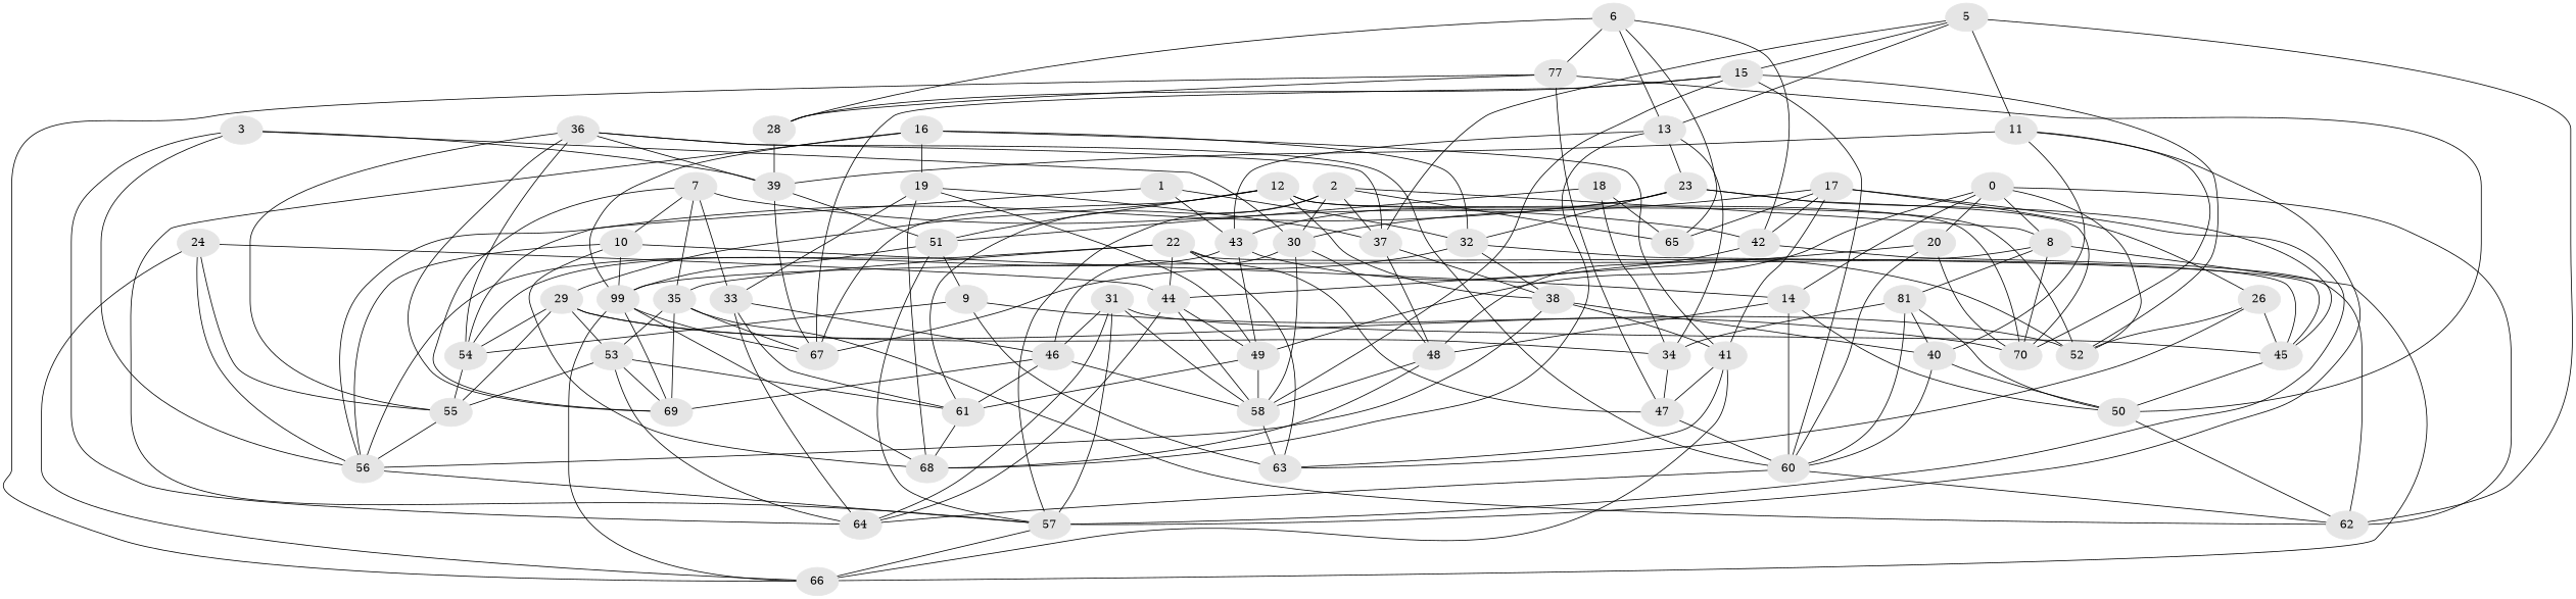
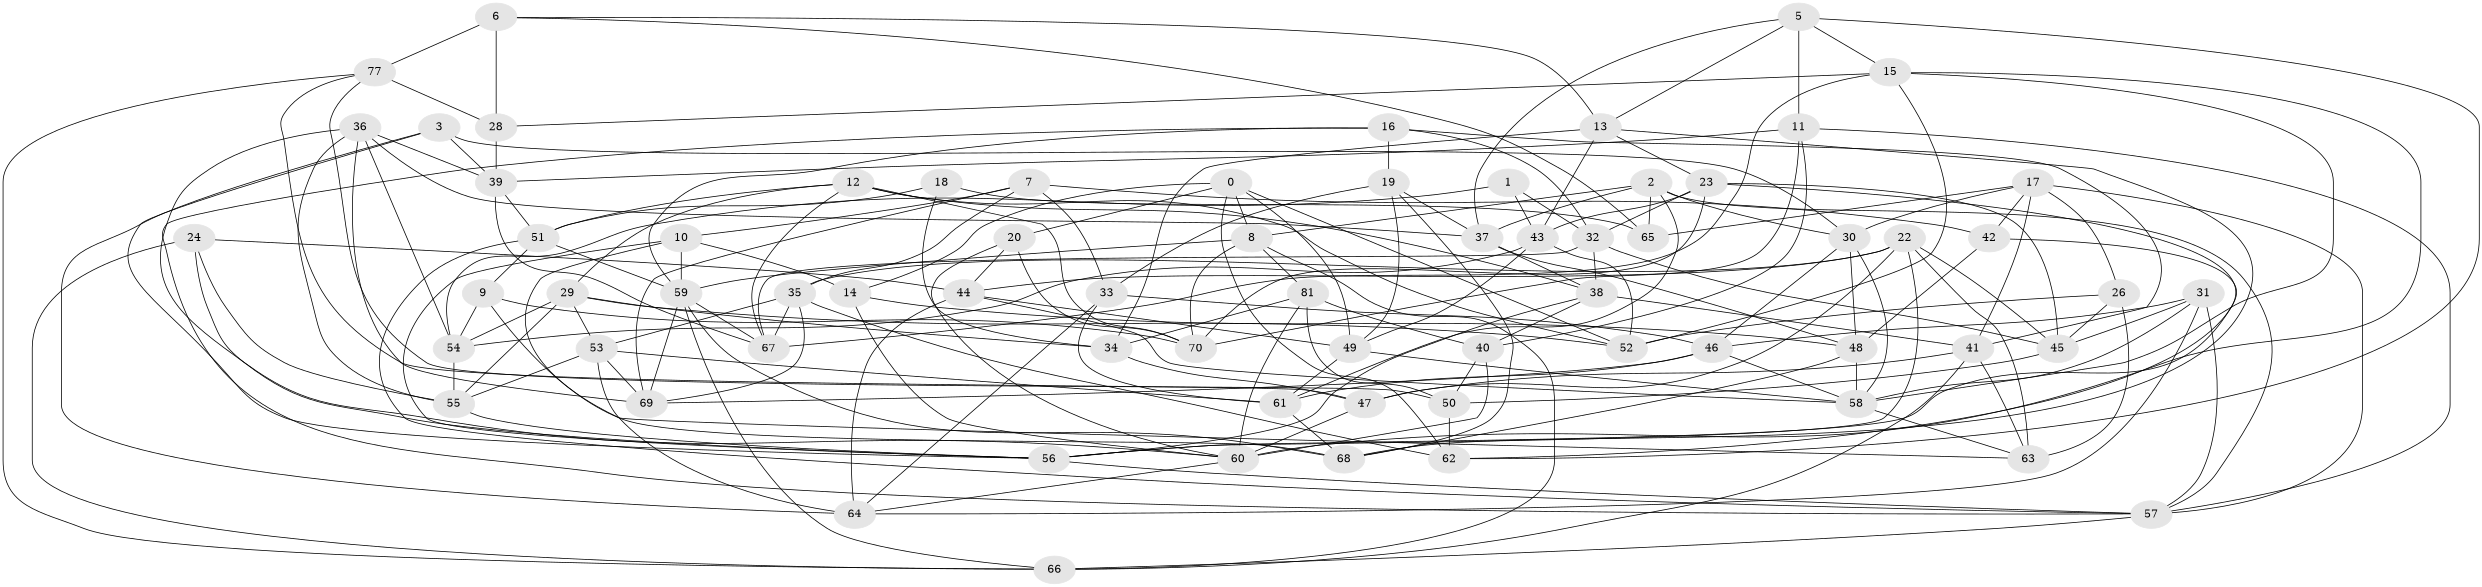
  graph {
    node [color=gray90 style=filled]
    edge [weight=1.0]
    1
    32
    43
    54
    16
    57
-   59 [label=99]
+   59
    19
    41
    38
    67
    45
    49
    52
    55
    2
    8
    30
    37
    61
    65
    n22 [label=81]
    66
    70
    48
    58
    46
    68
    3
    39
    56
    64
    51
    n34 [label=0]
    14
    20
    62
    50
    60
    44
    5
    11
    13
    15
    40
    23
    34
    28
    6
    n50 [label=77]
    42
    47
    7
    10
    33
    35
    69
    53
    9
    63
    12
    29
    17
    26
    18
    22
    24
    31
    36
    1 -- 32
    1 -- 43
    1 -- 54
    32 -- 38
    32 -- 67
    32 -- 45
    43 -- 54
    43 -- 49
    43 -- 52
    54 -- 55
    16 -- 32
    16 -- 57
    16 -- 59
    16 -- 19
    16 -- 41
    57 -- 66
    59 -- 67
    59 -- 66
    59 -- 68
    59 -- 69
    19 -- 49
    19 -- 37
    19 -- 68
    19 -- 33
    41 -- 66
    41 -- 47
    41 -- 63
    38 -- 41
    38 -- 56
    38 -- 40
    45 -- 50
    49 -- 61
    49 -- 58
    55 -- 56
    2 -- 57
    2 -- 8
    2 -- 30
    2 -- 37
    2 -- 61
    2 -- 65
    8 -- 59
    8 -- n22
    8 -- 66
    8 -- 70
    30 -- 48
    30 -- 58
    30 -- 46
    37 -- 38
    37 -- 48
    61 -- 68
    n22 -- 50
    n22 -- 60
    n22 -- 40 [weight=2.0]
    n22 -- 34
    48 -- 58
    48 -- 68
    58 -- 63
    46 -- 61
    46 -- 58
    46 -- 69
    3 -- 30
    3 -- 39
    3 -- 56
    3 -- 64
    39 -- 67
    39 -- 51
    56 -- 57 [weight=2.0]
    51 -- 57
    51 -- 59
    51 -- 9
    n34 -- 49
    n34 -- 52
    n34 -- 8
    n34 -- 14
    n34 -- 20
    n34 -- 62
    14 -- 48
-   14 -- 50
    14 -- 60
    20 -- 70
    20 -- 60
    20 -- 44
    50 -- 62
    60 -- 64
-   60 -- 62
    44 -- 49
    44 -- 58
    44 -- 64
    5 -- 37
    5 -- 62
    5 -- 11 [weight=2.0]
    5 -- 13
    5 -- 15
    11 -- 57
    11 -- 70
    11 -- 39
    11 -- 40
    13 -- 43
    13 -- 68
    13 -- 23
    13 -- 34
    15 -- 67
    15 -- 52
    15 -- 58
    15 -- 60
    15 -- 28
    40 -- 50
    40 -- 60
    23 -- 32
    23 -- 43
    23 -- 45
    23 -- 70
    23 -- 56
    34 -- 47
    28 -- 39
    6 -- 65
    6 -- 13
    6 -- 28
    6 -- n50 [weight=2.0]
-   6 -- 42
    n50 -- 66
    n50 -- 50
    n50 -- 28
    n50 -- 47
    42 -- 48
    42 -- 62
    47 -- 60 [weight=2.0]
    7 -- 42 [weight=2.0]
    7 -- 10
    7 -- 33
    7 -- 35
    7 -- 69
    10 -- 59
    10 -- 68
    10 -- 56 [weight=2.0]
    10 -- 14
    33 -- 61
    33 -- 46
    33 -- 64
    35 -- 67
    35 -- 62
    35 -- 69
    35 -- 53
    53 -- 55
    53 -- 61
    53 -- 64
    53 -- 69
    9 -- 54
    9 -- 70
    9 -- 63 [weight=2.0]
    12 -- 38
    12 -- 67
    12 -- 52
    12 -- 70
    12 -- 51
    12 -- 29
    29 -- 54
    29 -- 52
    29 -- 55
    29 -- 34
    29 -- 53
    17 -- 57
    17 -- 41
    17 -- 30
    17 -- 65
    17 -- 42
    17 -- 26
    26 -- 45
    26 -- 52
    26 -- 63
    18 -- 65 [weight=2.0]
    18 -- 51
    18 -- 34
    22 -- 45
    22 -- 56
    22 -- 44
    22 -- 47
    22 -- 35
    22 -- 63
    24 -- 55
    24 -- 66
    24 -- 56
    24 -- 44
    31 -- 57 [weight=2.0]
    31 -- 45
    31 -- 58
    31 -- 46
    31 -- 64
    36 -- 54
    36 -- 55
    36 -- 37
    36 -- 39
    36 -- 60
    36 -- 69
  }
